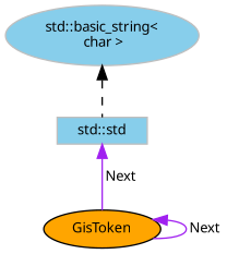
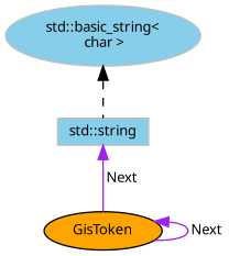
  digraph {
    node [color=grey75 fillcolor=skyblue fontname=Sans fontsize=10 shape=ellipse style=filled]
    edge [color=purple dir=back fontname=Sans fontsize=10 labelfontname=Sans labelfontsize=10 style=solid]
    n1 [color=black fillcolor=orange fontcolor=black height=0.2 label=GisToken width=0.4]
-   n2 [height=0.2 label="std::std" shape=box width=0.4]
+   n2 [height=0.2 label="std::string" shape=box width=0.4]
    n3 [height=0.2 label="std::basic_string\<\l char \>" width=0.4]
    n1 -> n1 [label=" Next"]
    n2 -> n1 [label=" Next"]
    n3 -> n2 [color=black style=dashed]
  }
